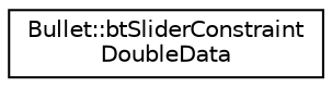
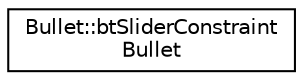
  digraph {
    rankdir=LR
-   n1 [color=black fillcolor=white fontname=Helvetica fontsize=10 height=0.2 label="Bullet::btSliderConstraint\lDoubleData" shape=record style=filled width=0.4]
+   n1 [color=black fillcolor=white fontname=Helvetica fontsize=10 height=0.2 label="Bullet::btSliderConstraint\lBullet" shape=record style=filled width=0.4]
  }
